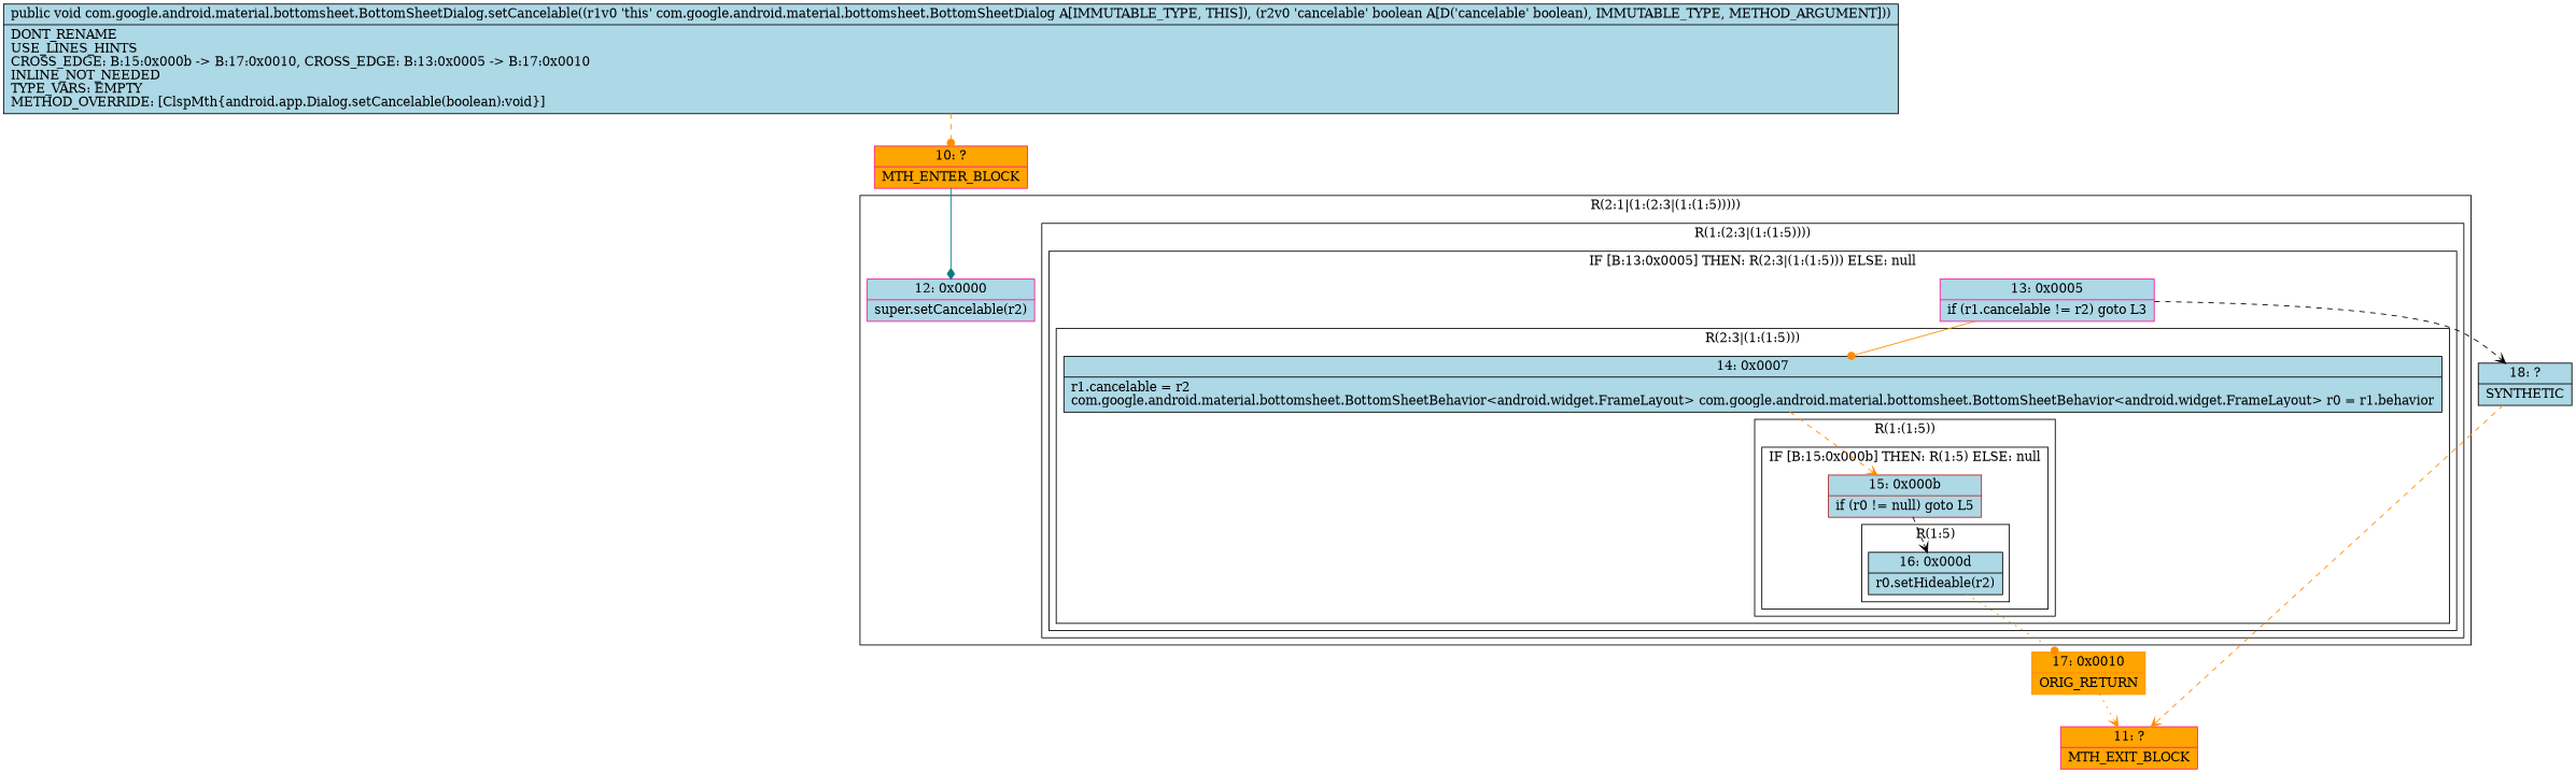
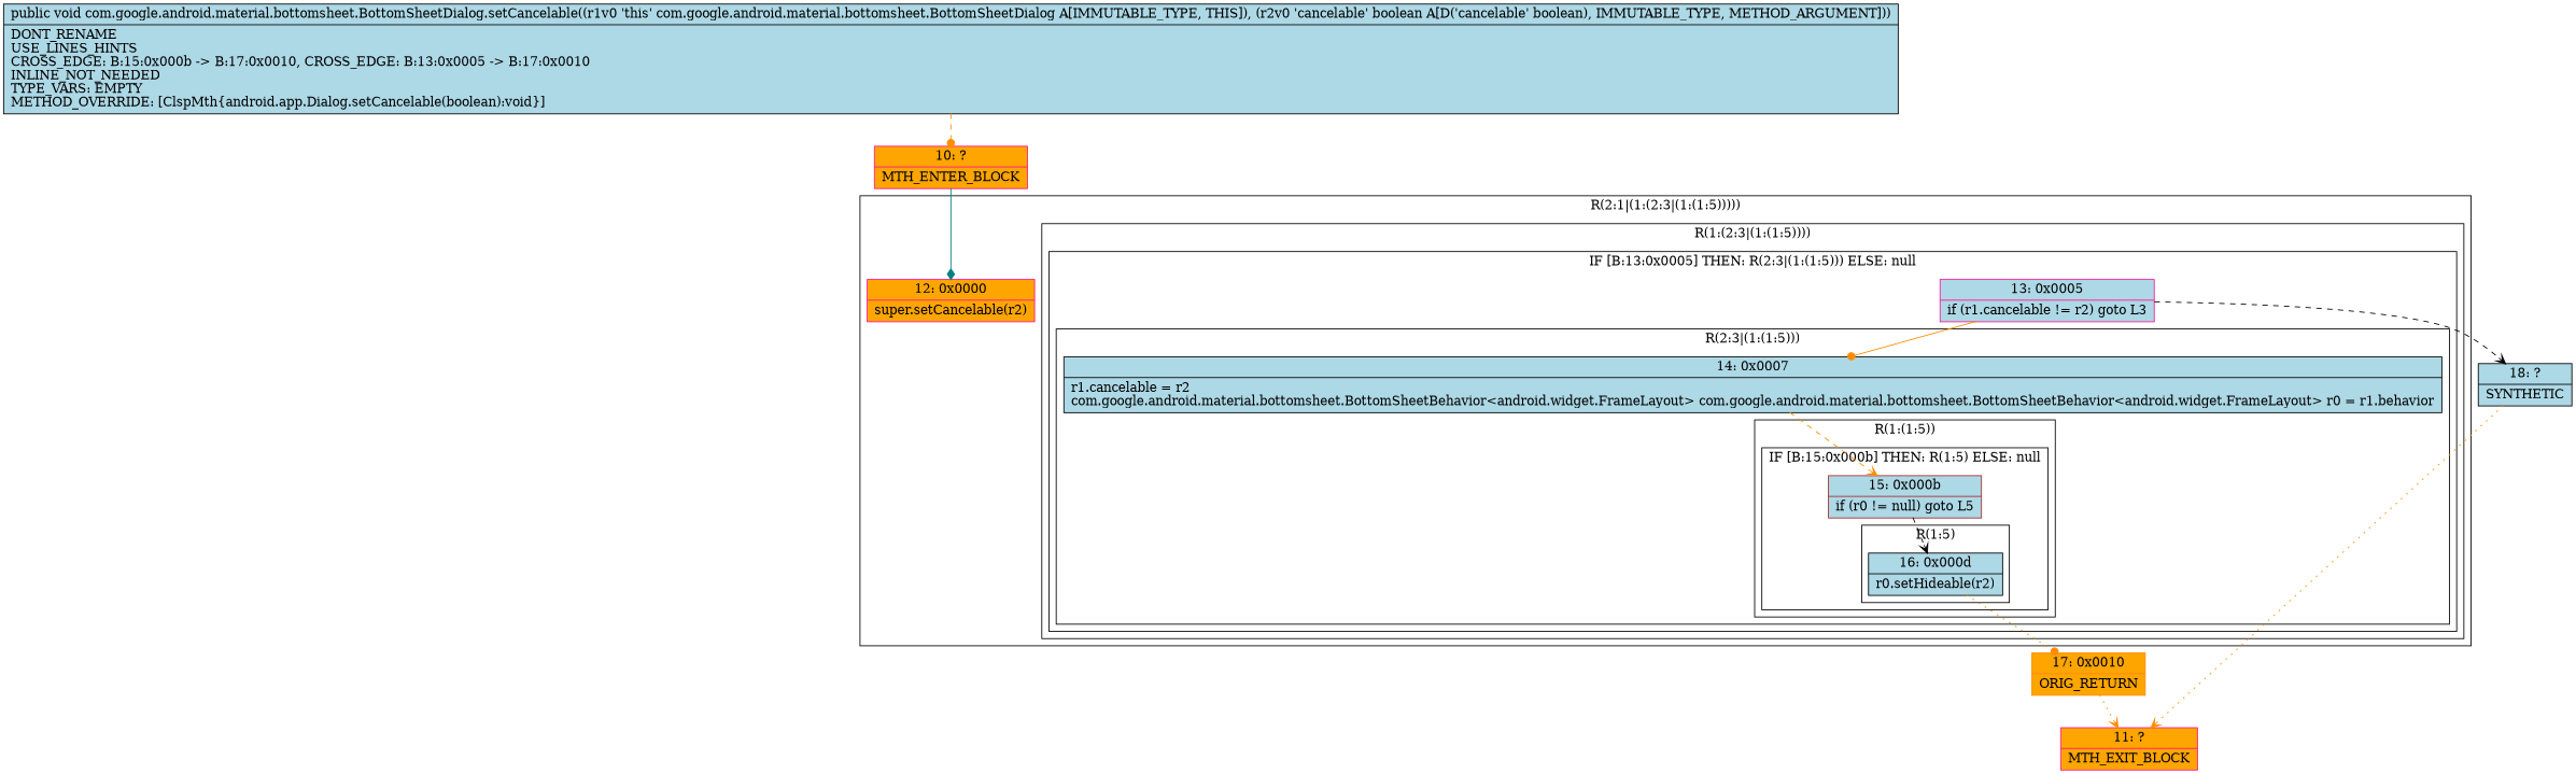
  digraph {
    node [color=black fillcolor=lightblue shape=record style=filled]
    edge [arrowhead=vee color=darkorange style=dashed]
    n1 [label="{16\:\ 0x000d|r0.setHideable(r2)\l}"]
    n2 [color=brown label="{15\:\ 0x000b|if (r0 != null) goto L5\l}"]
    n3 [label="{14\:\ 0x0007|r1.cancelable = r2\lcom.google.android.material.bottomsheet.BottomSheetBehavior\<android.widget.FrameLayout\> com.google.android.material.bottomsheet.BottomSheetBehavior\<android.widget.FrameLayout\> r0 = r1.behavior\l}"]
    n4 [color=deeppink label="{13\:\ 0x0005|if (r1.cancelable != r2) goto L3\l}"]
-   n5 [color=deeppink label="{12\:\ 0x0000|super.setCancelable(r2)\l}"]
+   n5 [color=deeppink fillcolor=orange label="{12\:\ 0x0000|super.setCancelable(r2)\l}"]
    n6 [color=darkorange fillcolor=orange label="{17\:\ 0x0010|ORIG_RETURN\l}"]
    n7 [label="{18\:\ ?|SYNTHETIC\l}"]
    n8 [color=deeppink fillcolor=orange label="{11\:\ ?|MTH_EXIT_BLOCK\l}"]
    n9 [color=deeppink fillcolor=orange label="{10\:\ ?|MTH_ENTER_BLOCK\l}"]
    n10 [label="{public void com.google.android.material.bottomsheet.BottomSheetDialog.setCancelable((r1v0 'this' com.google.android.material.bottomsheet.BottomSheetDialog A[IMMUTABLE_TYPE, THIS]), (r2v0 'cancelable' boolean A[D('cancelable' boolean), IMMUTABLE_TYPE, METHOD_ARGUMENT]))  | DONT_RENAME\lUSE_LINES_HINTS\lCROSS_EDGE: B:15:0x000b \-\> B:17:0x0010, CROSS_EDGE: B:13:0x0005 \-\> B:17:0x0010\lINLINE_NOT_NEEDED\lTYPE_VARS: EMPTY\lMETHOD_OVERRIDE: [ClspMth\{android.app.Dialog.setCancelable(boolean):void\}]\l}"]
    subgraph cluster_1 {
      label="R(2:1|(1:(2:3|(1:(1:5)))))"
      n5
      subgraph cluster_2 {
        label="R(1:(2:3|(1:(1:5))))"
        subgraph cluster_3 {
          label="IF [B:13:0x0005] THEN: R(2:3|(1:(1:5))) ELSE: null"
          n4
          subgraph cluster_4 {
            label="R(2:3|(1:(1:5)))"
            n3
            subgraph cluster_5 {
              label="R(1:(1:5))"
              subgraph cluster_6 {
                label="IF [B:15:0x000b] THEN: R(1:5) ELSE: null"
                n2
                subgraph cluster_7 {
                  label="R(1:5)"
                  n1
                }
              }
            }
          }
        }
      }
    }
    n1 -> n6 [arrowhead=dot style=dotted]
    n2 -> n1 [color=black]
    n3 -> n2
    n4 -> n3 [arrowhead=dot style=solid]
    n4 -> n7 [color=black]
    n6 -> n8 [style=dotted]
-   n7 -> n8
+   n7 -> n8 [style=dotted]
    n9 -> n5 [arrowhead=diamond color=teal style=solid]
    n10 -> n9 [arrowhead=dot]
  }
